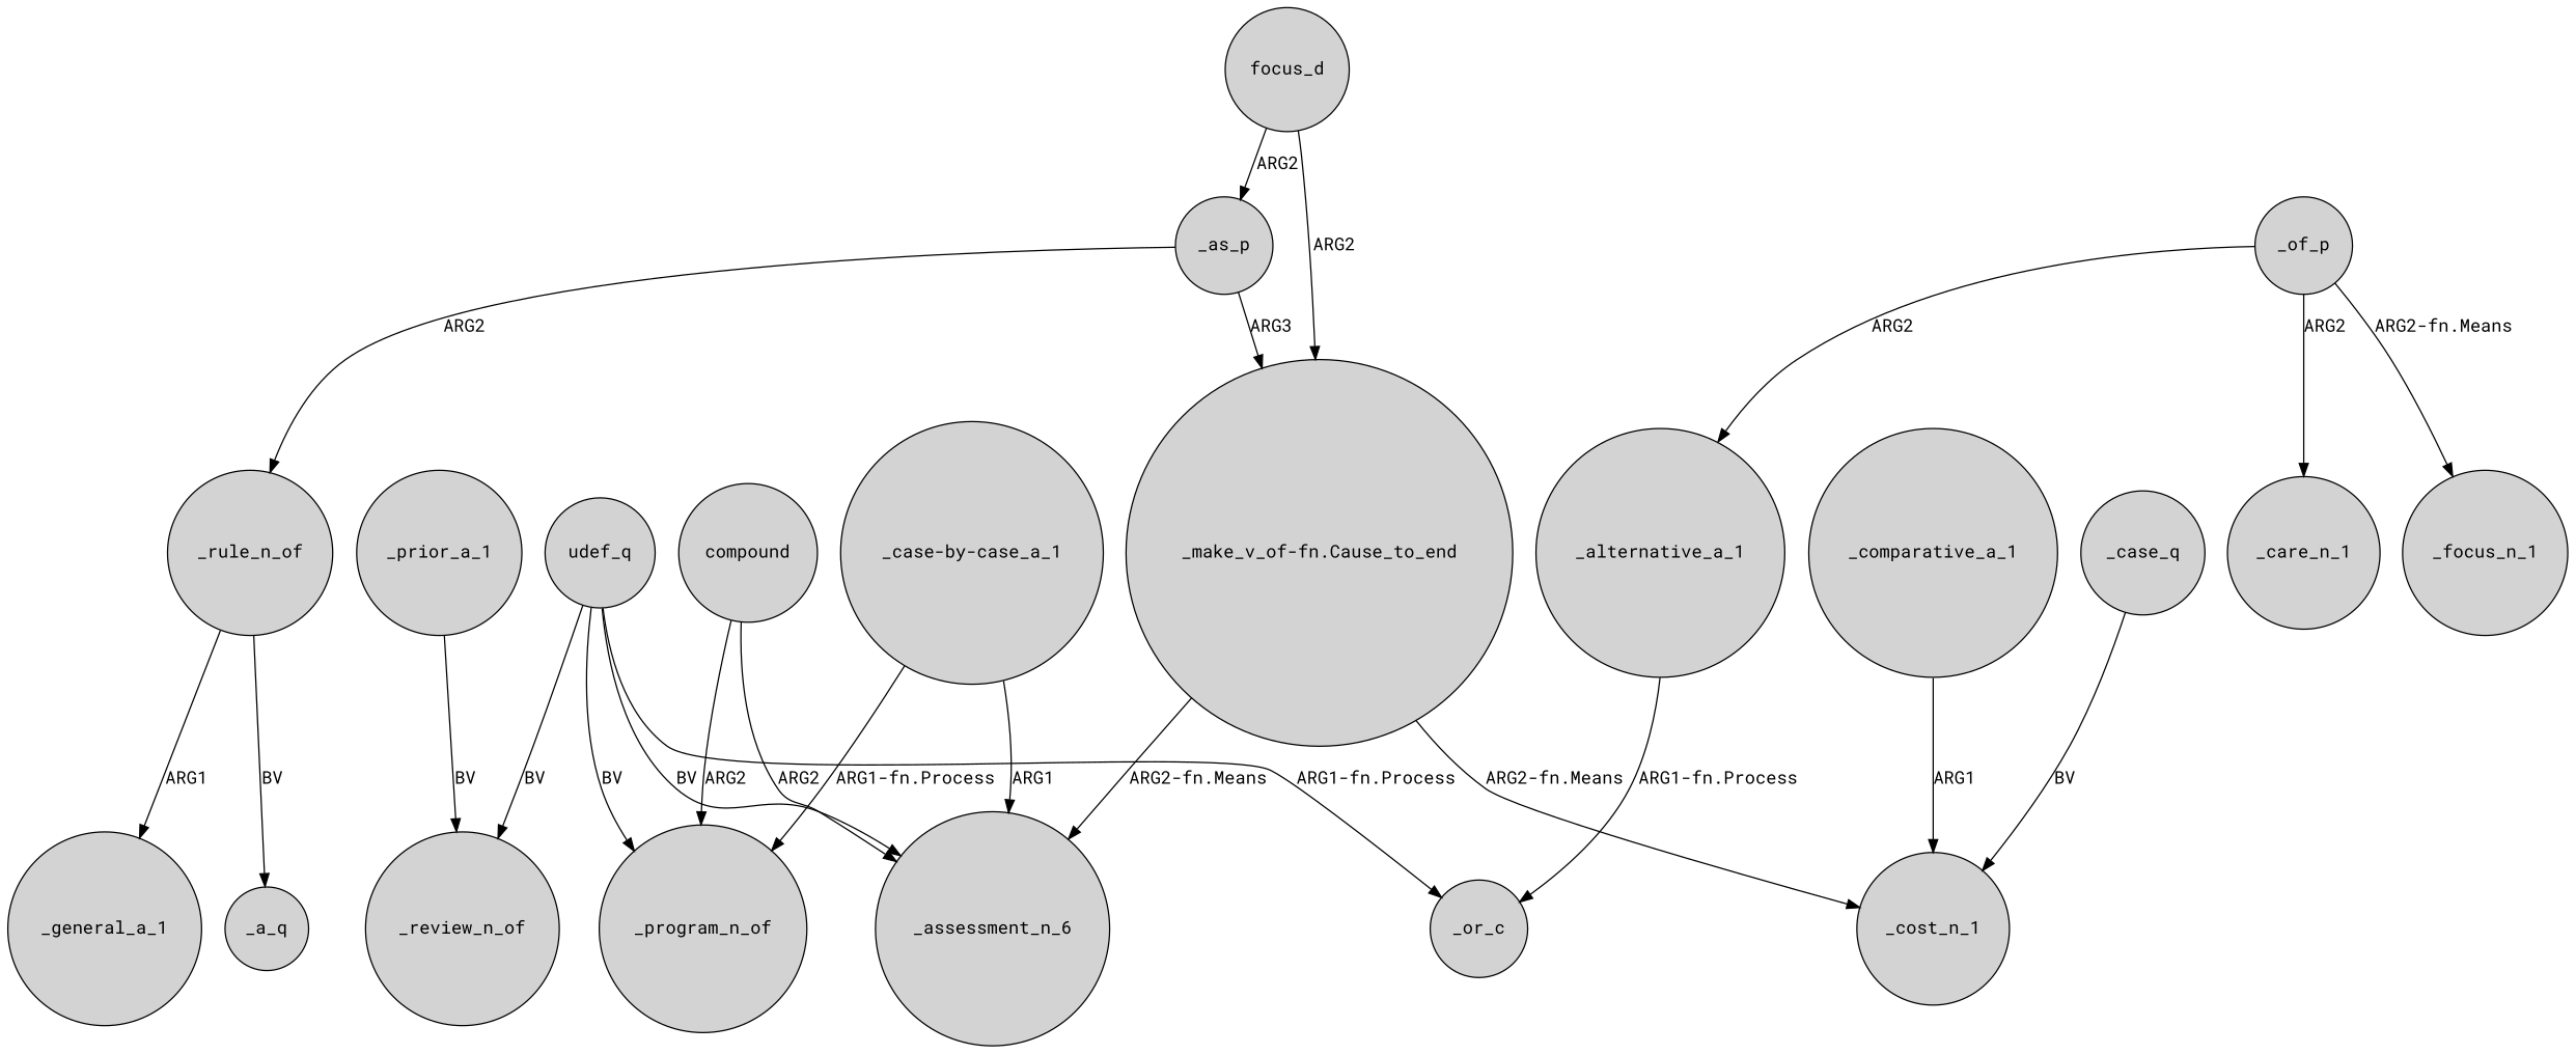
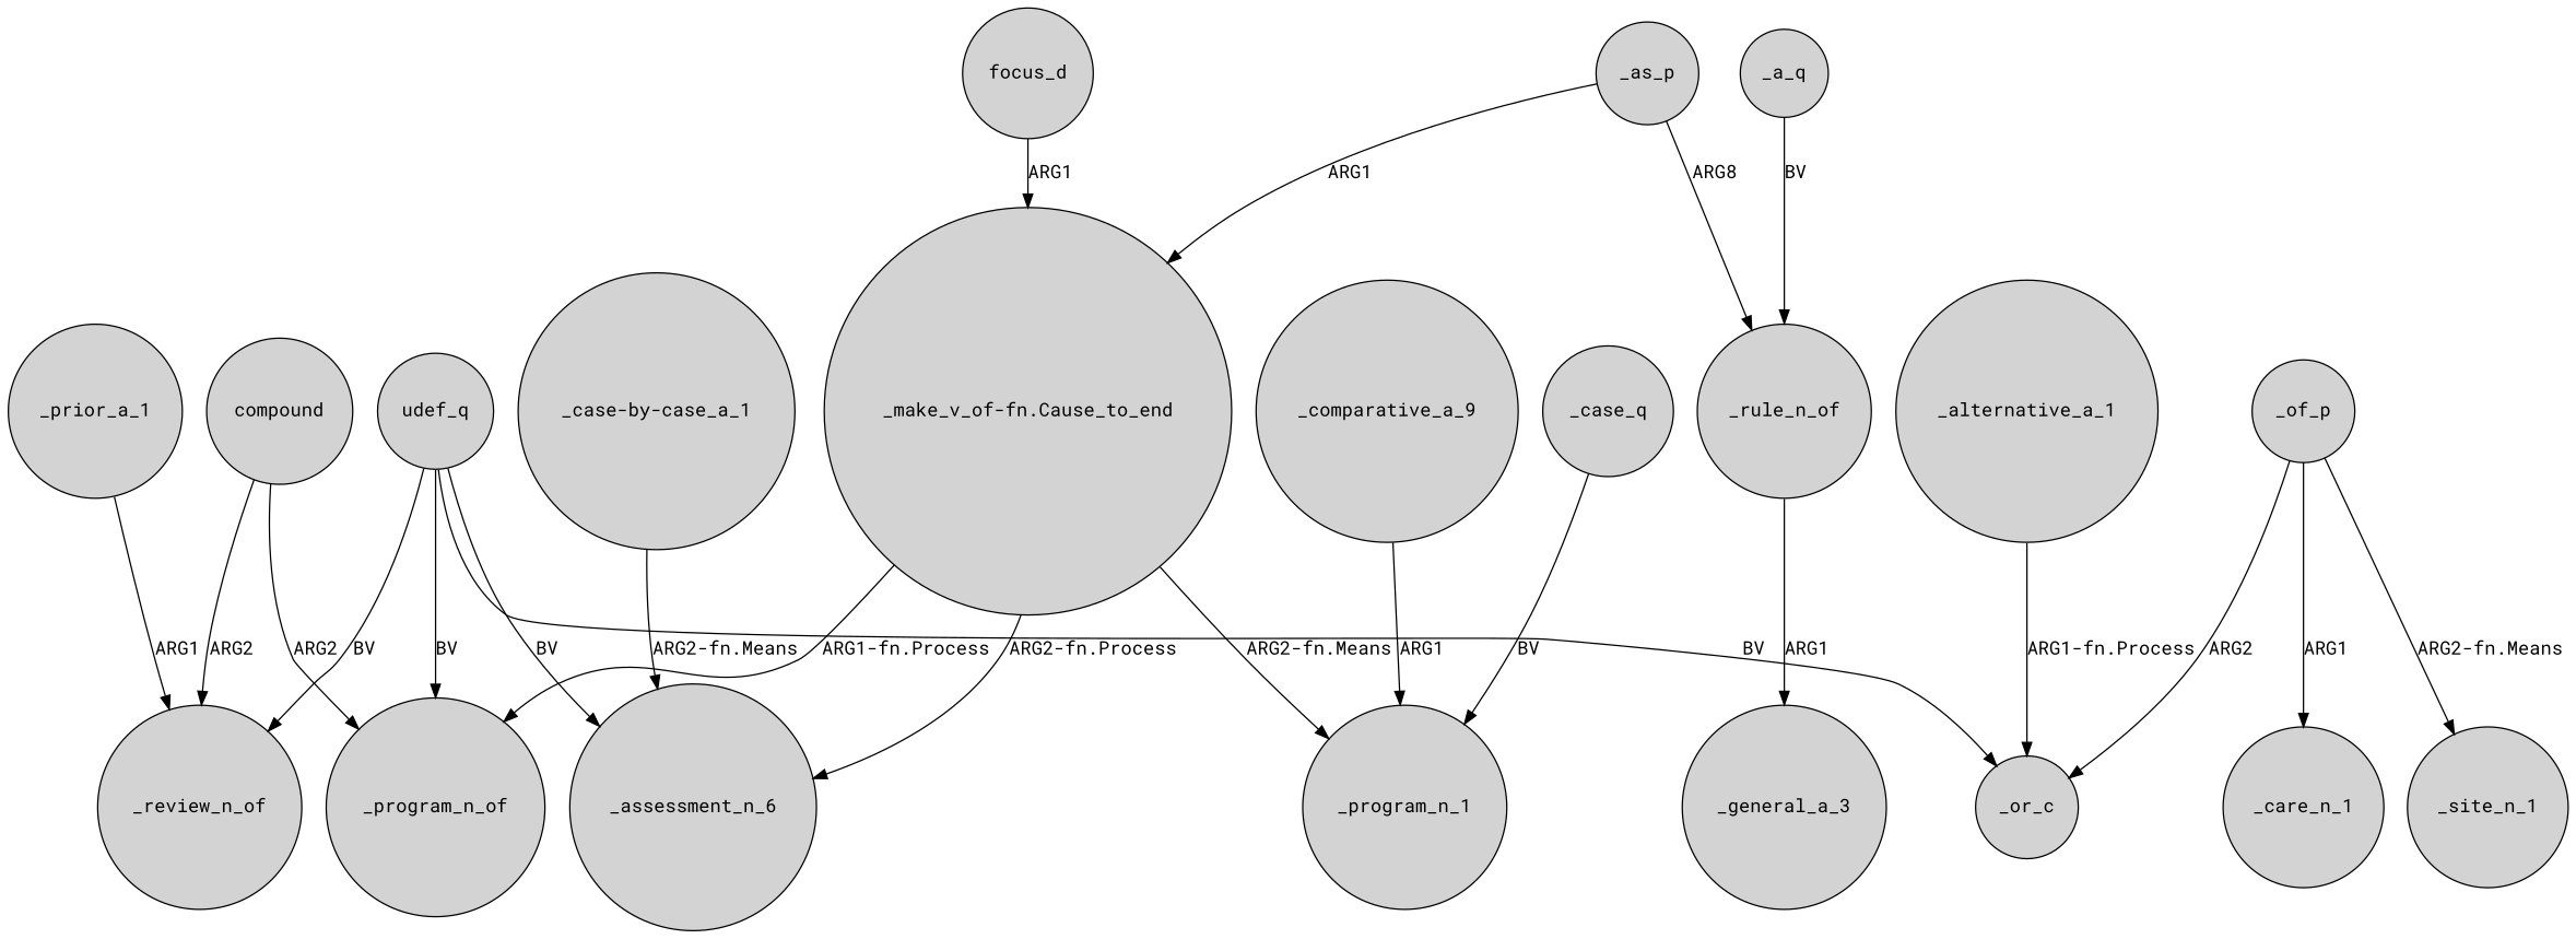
  digraph {
    fontname="Roboto Mono"
    node [fontname="Roboto Mono" shape=circle style=filled]
    edge [fontname="Roboto Mono"]
    udef_q
    _review_n_of
    n3 [label=_assessment_n_6]
    _program_n_of
    _or_c
    _a_q
    _rule_n_of
-   _general_a_1
+   _general_a_1 [label=_general_a_3]
    _of_p
    _care_n_1
-   _site_n_1 [label=_focus_n_1]
+   _site_n_1
    _as_p
    "_make_v_of-fn.Cause_to_end"
-   _cost_n_1
+   _cost_n_1 [label=_program_n_1]
    _prior_a_1
    n16 [label=_case_q]
-   _comparative_a_1
+   _comparative_a_1 [label=_comparative_a_9]
    "_case-by-case_a_1"
    compound
    _alternative_a_1
    focus_d
    udef_q -> _review_n_of [label=BV]
    udef_q -> n3 [label=BV]
    udef_q -> _program_n_of [label=BV]
-   udef_q -> _or_c [label="ARG1-fn.Process"]
-   _rule_n_of -> _a_q [label=BV]
+   udef_q -> _or_c [label=BV]
+   _a_q -> _rule_n_of [label=BV]
    _rule_n_of -> _general_a_1 [label=ARG1]
-   _of_p -> _alternative_a_1 [label=ARG2]
-   _of_p -> _care_n_1 [label=ARG2]
+   _of_p -> _or_c [label=ARG2]
+   _of_p -> _care_n_1 [label=ARG1]
    _of_p -> _site_n_1 [label="ARG2-fn.Means"]
-   _as_p -> _rule_n_of [label=ARG2]
-   _as_p -> "_make_v_of-fn.Cause_to_end" [label=ARG3]
-   "_make_v_of-fn.Cause_to_end" -> n3 [label="ARG2-fn.Means"]
-   "_case-by-case_a_1" -> _program_n_of [label="ARG1-fn.Process"]
+   _as_p -> _rule_n_of [label=ARG8]
+   _as_p -> "_make_v_of-fn.Cause_to_end" [label=ARG1]
+   "_make_v_of-fn.Cause_to_end" -> n3 [label="ARG2-fn.Process"]
+   "_make_v_of-fn.Cause_to_end" -> _program_n_of [label="ARG1-fn.Process"]
    "_make_v_of-fn.Cause_to_end" -> _cost_n_1 [label="ARG2-fn.Means"]
-   _prior_a_1 -> _review_n_of [label=BV]
+   _prior_a_1 -> _review_n_of [label=ARG1]
    n16 -> _cost_n_1 [label=BV]
    _comparative_a_1 -> _cost_n_1 [label=ARG1]
-   "_case-by-case_a_1" -> n3 [label=ARG1]
-   compound -> n3 [label=ARG2]
+   "_case-by-case_a_1" -> n3 [label="ARG2-fn.Means"]
+   compound -> _review_n_of [label=ARG2]
    compound -> _program_n_of [label=ARG2]
    _alternative_a_1 -> _or_c [label="ARG1-fn.Process"]
-   focus_d -> _as_p [label=ARG2]
-   focus_d -> "_make_v_of-fn.Cause_to_end" [label=ARG2]
+   focus_d -> "_make_v_of-fn.Cause_to_end" [label=ARG1]
  }
